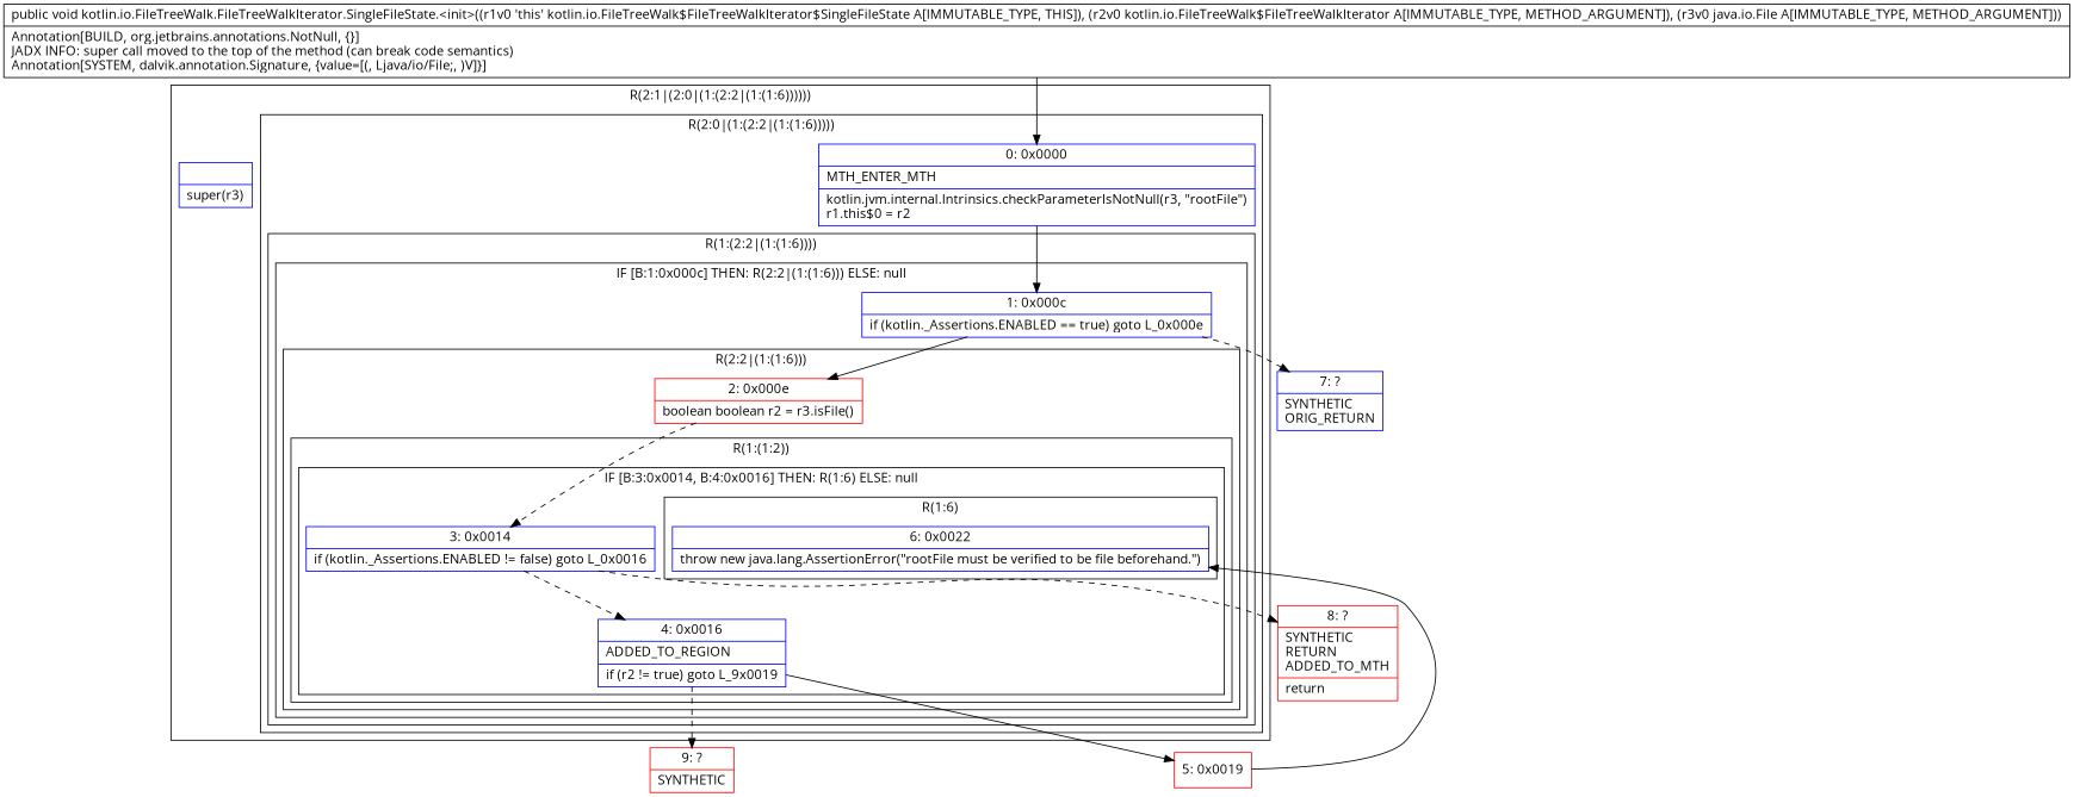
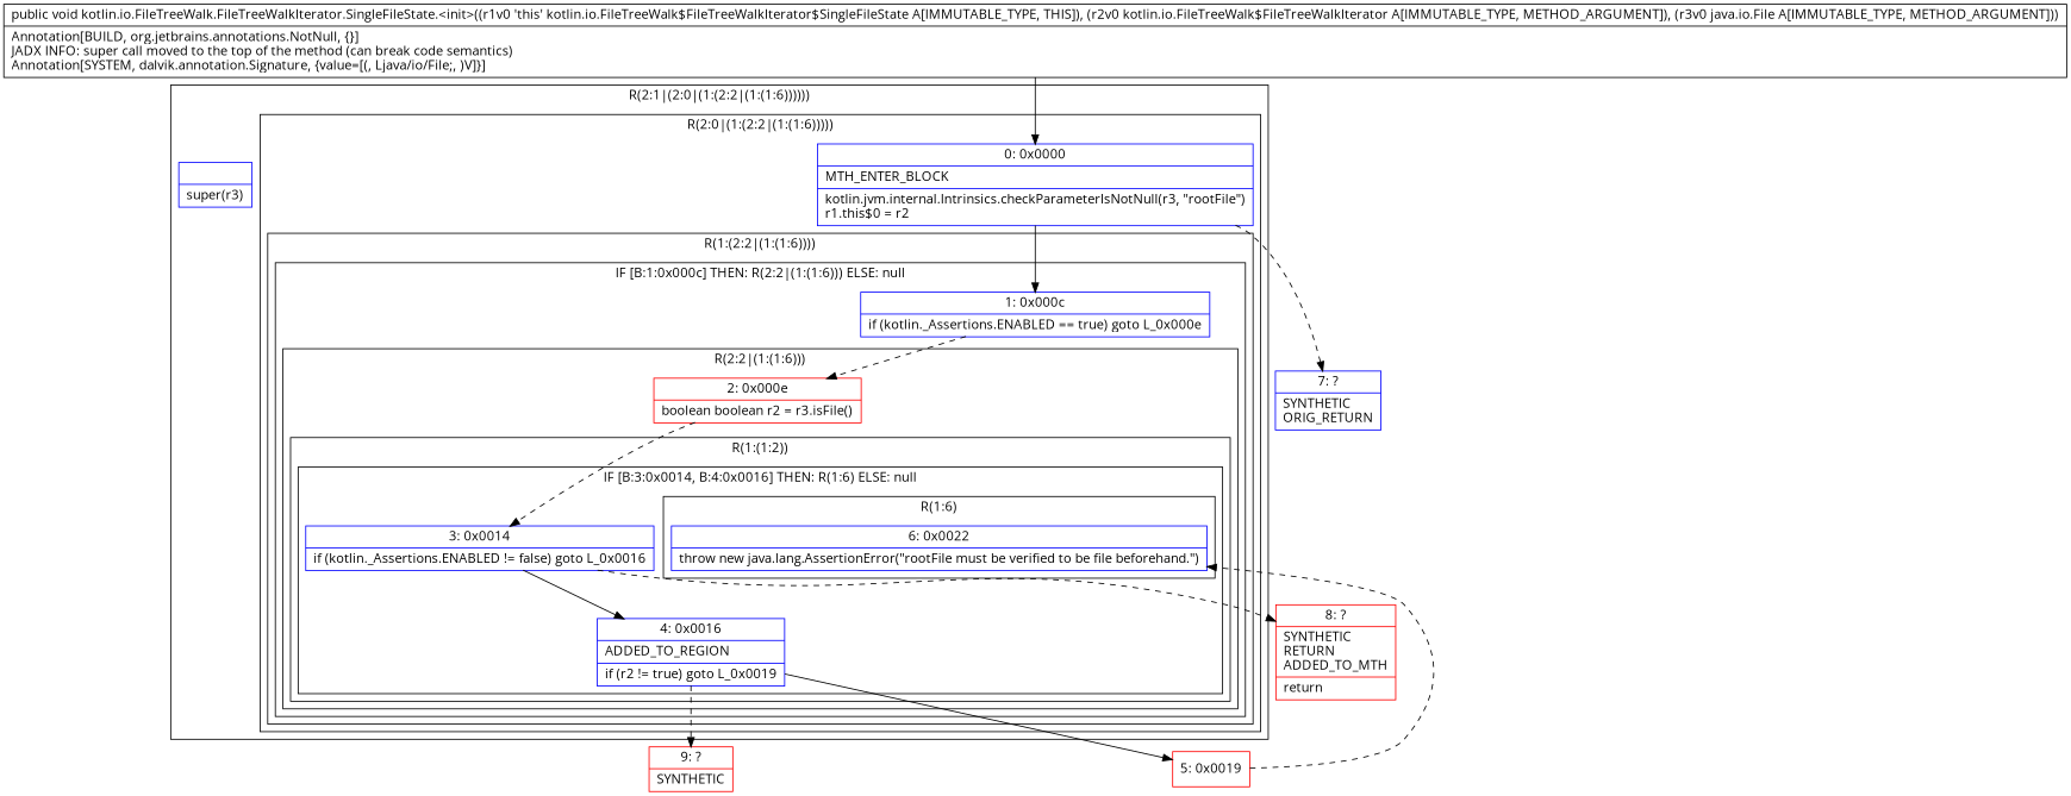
  digraph {
    fontname="Open Sans"
    node [color=blue fontname="Open Sans" shape=record]
    edge [fontname="Open Sans"]
    n1 [label="{6\:\ 0x0022|throw new java.lang.AssertionError(\"rootFile must be verified to be file beforehand.\")\l}"]
    n2 [label="{3\:\ 0x0014|if (kotlin._Assertions.ENABLED != false) goto L_0x0016\l}"]
-   n3 [label="{4\:\ 0x0016|ADDED_TO_REGION\l|if (r2 != true) goto L_9x0019\l}"]
+   n3 [label="{4\:\ 0x0016|ADDED_TO_REGION\l|if (r2 != true) goto L_0x0019\l}"]
    n4 [color=red label="{2\:\ 0x000e|boolean boolean r2 = r3.isFile()\l}"]
    n5 [label="{1\:\ 0x000c|if (kotlin._Assertions.ENABLED == true) goto L_0x000e\l}"]
-   n6 [label="{0\:\ 0x0000|MTH_ENTER_MTH\l|kotlin.jvm.internal.Intrinsics.checkParameterIsNotNull(r3, \"rootFile\")\lr1.this$0 = r2\l}"]
+   n6 [label="{0\:\ 0x0000|MTH_ENTER_BLOCK\l|kotlin.jvm.internal.Intrinsics.checkParameterIsNotNull(r3, \"rootFile\")\lr1.this$0 = r2\l}"]
    n7 [label="{|super(r3)\l}"]
    n8 [color=red label="{8\:\ ?|SYNTHETIC\lRETURN\lADDED_TO_MTH\l|return\l}"]
    n9 [color=red label="{5\:\ 0x0019}"]
    n10 [color=red label="{9\:\ ?|SYNTHETIC\l}"]
    n11 [label="{7\:\ ?|SYNTHETIC\lORIG_RETURN\l}"]
    n12 [label="{public void kotlin.io.FileTreeWalk.FileTreeWalkIterator.SingleFileState.\<init\>((r1v0 'this' kotlin.io.FileTreeWalk$FileTreeWalkIterator$SingleFileState A[IMMUTABLE_TYPE, THIS]), (r2v0 kotlin.io.FileTreeWalk$FileTreeWalkIterator A[IMMUTABLE_TYPE, METHOD_ARGUMENT]), (r3v0 java.io.File A[IMMUTABLE_TYPE, METHOD_ARGUMENT]))  | Annotation[BUILD, org.jetbrains.annotations.NotNull, \{\}]\lJADX INFO: super call moved to the top of the method (can break code semantics)\lAnnotation[SYSTEM, dalvik.annotation.Signature, \{value=[(, Ljava\/io\/File;, )V]\}]\l}" color=""]
    subgraph cluster_1 {
      label="R(2:1|(2:0|(1:(2:2|(1:(1:6))))))"
      n7
      subgraph cluster_2 {
        label="R(2:0|(1:(2:2|(1:(1:6)))))"
        n6
        subgraph cluster_3 {
          label="R(1:(2:2|(1:(1:6))))"
          subgraph cluster_4 {
            label="IF [B:1:0x000c] THEN: R(2:2|(1:(1:6))) ELSE: null"
            n5
            subgraph cluster_5 {
              label="R(2:2|(1:(1:6)))"
              n4
              subgraph cluster_6 {
                label="R(1:(1:2))"
                subgraph cluster_7 {
                  label="IF [B:3:0x0014, B:4:0x0016] THEN: R(1:6) ELSE: null"
                  n2
                  n3
                  subgraph cluster_8 {
                    label="R(1:6)"
                    n1
                  }
                }
              }
            }
          }
        }
      }
    }
-   n2 -> n3 [style=dashed]
+   n2 -> n3
    n2 -> n8 [style=dashed]
    n3 -> n9
    n3 -> n10 [style=dashed]
    n4 -> n2 [style=dashed]
-   n5 -> n4
-   n5 -> n11 [style=dashed]
+   n5 -> n4 [style=dashed]
+   n6 -> n11 [style=dashed]
    n6 -> n5
-   n9 -> n1
+   n9 -> n1 [style=dashed]
    n12 -> n6
  }
